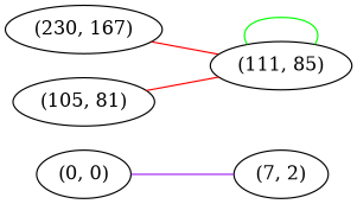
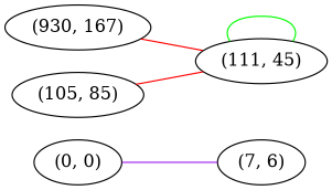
  graph {
    rankdir=LR
    edge [color=red weight=1]
    "(0, 0)"
-   "(7, 6)" [label="(7, 2)"]
-   "(230, 167)"
-   "(111, 85)"
-   "(105, 85)" [label="(105, 81)"]
+   "(7, 6)"
+   "(230, 167)" [label="(930, 167)"]
+   "(111, 85)" [label="(111, 45)"]
+   "(105, 85)"
    "(0, 0)" -- "(7, 6)" [color=purple weight=4]
    "(230, 167)" -- "(111, 85)"
    "(111, 85)" -- "(111, 85)" [color=green weight=2]
    "(105, 85)" -- "(111, 85)"
  }
